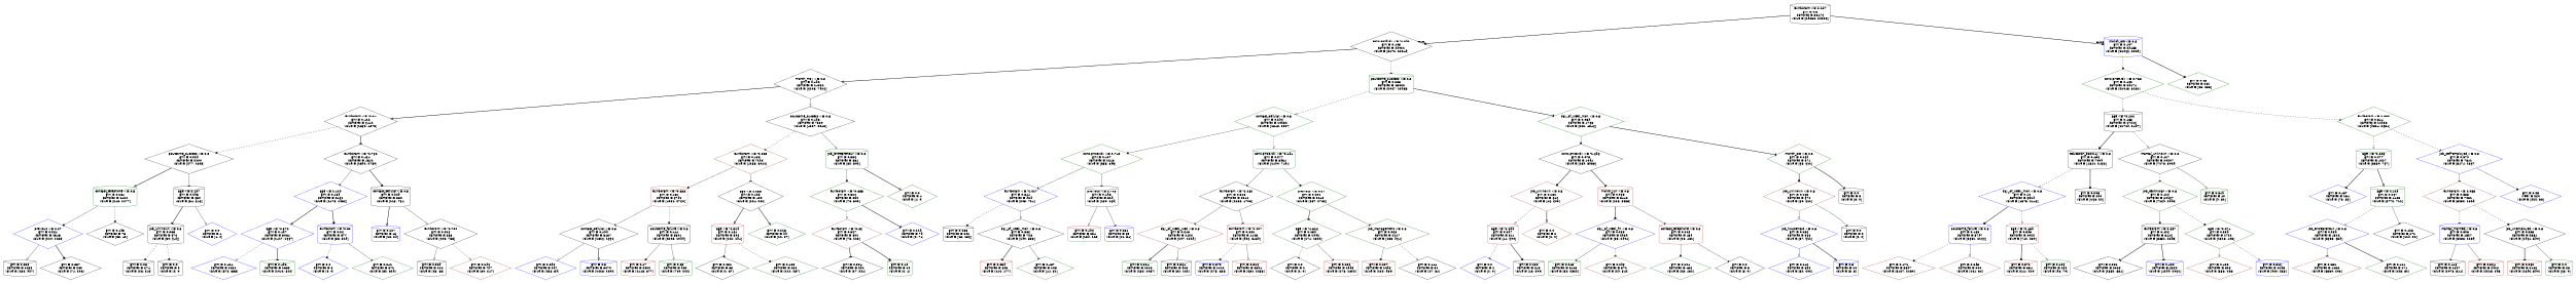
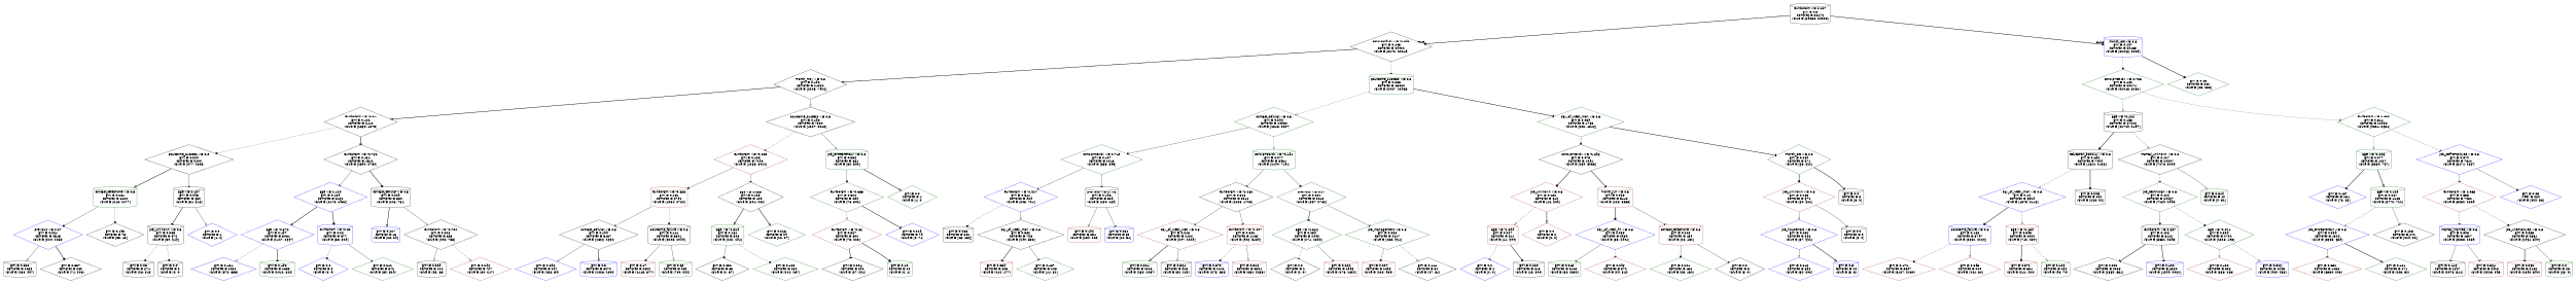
  digraph {
    node [color=black fontname=helvetica shape=diamond]
    edge [arrowhead=tee fontname=helvetica style=solid]
    n1 [label="euribor3m <= 0.107\ngini = 0.5\nsamples = 58476\nvalue = [29238, 29238]" shape=cylinder]
    n2 [label="cons.conf.idx <= -1.091\ngini = 0.405\nsamples = 29021\nvalue = [8172, 20849]"]
    n3 [color=blue label="month_oct <= 0.5\ngini = 0.407\nsamples = 29455\nvalue = [21066, 8389]" shape=cylinder]
    n4 [label="month_may <= 0.5\ngini = 0.492\nsamples = 14021\nvalue = [6105, 7916]"]
    n5 [color=darkgreen label="poutcome_success <= 0.5\ngini = 0.238\nsamples = 15000\nvalue = [2067, 12933]" shape=cylinder]
    n6 [color=darkgreen label="cons.price.idx <= 0.755\ngini = 0.402\nsamples = 29174\nvalue = [21043, 8131]"]
    n7 [color=darkgreen label="gini = 0.15\nsamples = 281\nvalue = [23, 258]"]
    n8 [label="euribor3m <= -0.84\ngini = 0.412\nsamples = 6441\nvalue = [1868, 4573]"]
    n9 [label="poutcome_success <= 0.5\ngini = 0.493\nsamples = 7580\nvalue = [4237, 3343]"]
    n10 [color=darkgreen label="contact_cellular <= 0.5\ngini = 0.296\nsamples = 10232\nvalue = [1845, 8387]"]
    n11 [color=darkgreen label="day_of_week_mon <= 0.5\ngini = 0.089\nsamples = 4768\nvalue = [222, 4546]"]
    n12 [label="poutcome_success <= 0.5\ngini = 0.229\nsamples = 2100\nvalue = [277, 1823]"]
    n13 [label="euribor3m <= -0.762\ngini = 0.464\nsamples = 4341\nvalue = [1591, 2750]"]
    n14 [color=brown label="euribor3m <= -0.855\ngini = 0.488\nsamples = 7196\nvalue = [4155, 3041]"]
    n15 [color=darkgreen label="job_entrepreneur <= 0.5\ngini = 0.336\nsamples = 384\nvalue = [82, 302]" shape=cylinder]
    n16 [color=darkgreen label="contact_telephone <= 0.5\ngini = 0.284\nsamples = 1420\nvalue = [243, 1177]" shape=cylinder]
    n17 [label="age <= 2.497\ngini = 0.095\nsamples = 680\nvalue = [34, 646]" shape=cylinder]
    n18 [color=blue label="age <= 1.419\ngini = 0.489\nsamples = 3461\nvalue = [1475, 1986]"]
    n19 [label="contact_cellular <= 0.5\ngini = 0.229\nsamples = 880\nvalue = [116, 764]" shape=cylinder]
    n20 [color=blue label="previous <= 0.27\ngini = 0.264\nsamples = 1345\nvalue = [210, 1135]"]
    n21 [label="gini = 0.493\nsamples = 75\nvalue = [33, 42]"]
    n22 [label="job_unknown <= 0.5\ngini = 0.085\nsamples = 676\nvalue = [30, 646]" shape=cylinder]
    n23 [color=blue label="gini = 0.0\nsamples = 4\nvalue = [4, 0]"]
    n24 [label="gini = 0.223\nsamples = 1063\nvalue = [136, 927]" shape=cylinder]
    n25 [label="gini = 0.387\nsamples = 282\nvalue = [74, 208]"]
    n26 [label="gini = 0.08\nsamples = 674\nvalue = [28, 646]" shape=cylinder]
    n27 [label="gini = 0.0\nsamples = 2\nvalue = [2, 0]" shape=cylinder]
    n28 [color=blue label="age <= -0.572\ngini = 0.497\nsamples = 3084\nvalue = [1417, 1667]"]
    n29 [color=blue label="euribor3m <= -0.83\ngini = 0.26\nsamples = 377\nvalue = [58, 319]" shape=cylinder]
    n30 [color=blue label="gini = 0.427\nsamples = 42\nvalue = [13, 29]" shape=cylinder]
    n31 [label="euribor3m <= -0.752\ngini = 0.216\nsamples = 838\nvalue = [103, 735]"]
    n32 [color=blue label="gini = 0.424\nsamples = 1231\nvalue = [376, 855]"]
    n33 [color=darkgreen label="gini = 0.492\nsamples = 1853\nvalue = [1041, 812]" shape=cylinder]
    n34 [color=blue label="gini = 0.0\nsamples = 6\nvalue = [6, 0]"]
    n35 [color=darkgreen label="gini = 0.241\nsamples = 371\nvalue = [52, 319]"]
    n36 [label="gini = 0.329\nsamples = 111\nvalue = [23, 88]" shape=cylinder]
    n37 [color=brown label="gini = 0.196\nsamples = 727\nvalue = [80, 647]"]
    n38 [color=brown label="euribor3m <= -0.888\ngini = 0.482\nsamples = 6791\nvalue = [4031, 2760]" shape=cylinder]
    n39 [label="age <= 1.253\ngini = 0.425\nsamples = 405\nvalue = [124, 281]"]
    n40 [color=darkgreen label="euribor3m <= -0.855\ngini = 0.326\nsamples = 380\nvalue = [78, 302]"]
    n41 [color=darkgreen label="gini = 0.0\nsamples = 4\nvalue = [4, 0]"]
    n42 [label="contact_cellular <= 0.5\ngini = 0.499\nsamples = 3487\nvalue = [1826, 1661]"]
    n43 [label="poutcome_failure <= 0.5\ngini = 0.444\nsamples = 3304\nvalue = [2205, 1099]" shape=cylinder]
-   n44 [color=brown label="age <= -1.319\ngini = 0.464\nsamples = 306\nvalue = [112, 194]" shape=cylinder]
+   n44 [color=darkgreen label="age <= -1.319\ngini = 0.464\nsamples = 306\nvalue = [112, 194]" shape=cylinder]
    n45 [color=darkgreen label="gini = 0.213\nsamples = 99\nvalue = [12, 87]"]
    n46 [color=blue label="gini = 0.396\nsamples = 217\nvalue = [158, 59]"]
    n47 [color=blue label="gini = 0.5\nsamples = 3270\nvalue = [1668, 1602]" shape=cylinder]
    n48 [color=brown label="gini = 0.47\nsamples = 2322\nvalue = [1445, 877]" shape=cylinder]
    n49 [color=darkgreen label="gini = 0.35\nsamples = 982\nvalue = [760, 222]" shape=cylinder]
    n50 [label="gini = 0.051\nsamples = 38\nvalue = [1, 37]"]
    n51 [color=darkgreen label="gini = 0.485\nsamples = 268\nvalue = [111, 157]"]
    n52 [color=brown label="euribor3m <= -0.86\ngini = 0.367\nsamples = 301\nvalue = [73, 228]"]
    n53 [color=blue label="gini = 0.119\nsamples = 79\nvalue = [5, 74]"]
    n54 [label="gini = 0.354\nsamples = 291\nvalue = [67, 224]"]
    n55 [color=darkgreen label="gini = 0.48\nsamples = 10\nvalue = [6, 4]" shape=cylinder]
    n56 [color=darkgreen label="cons.price.idx <= 0.748\ngini = 0.407\nsamples = 1248\nvalue = [355, 893]"]
    n57 [color=darkgreen label="cons.price.idx <= -0.494\ngini = 0.277\nsamples = 8984\nvalue = [1490, 7494]" shape=cylinder]
    n58 [label="cons.price.idx <= -1.696\ngini = 0.075\nsamples = 4094\nvalue = [159, 3935]"]
    n59 [color=darkgreen label="month_oct <= 0.5\ngini = 0.169\nsamples = 674\nvalue = [63, 611]"]
    n60 [color=blue label="euribor3m <= -1.217\ngini = 0.344\nsamples = 929\nvalue = [205, 724]"]
    n61 [label="previous <= 1.706\ngini = 0.498\nsamples = 319\nvalue = [150, 169]" shape=cylinder]
    n62 [label="euribor3m <= -1.182\ngini = 0.313\nsamples = 5841\nvalue = [1133, 4708]"]
    n63 [color=darkgreen label="previous <= 0.27\ngini = 0.201\nsamples = 3143\nvalue = [357, 2786]"]
    n64 [label="gini = 0.138\nsamples = 201\nvalue = [15, 186]" shape=cylinder]
    n65 [label="day_of_week_mon <= 0.5\ngini = 0.386\nsamples = 728\nvalue = [190, 538]"]
    n66 [color=brown label="gini = 0.496\nsamples = 254\nvalue = [139, 115]" shape=cylinder]
    n67 [color=blue label="gini = 0.281\nsamples = 65\nvalue = [11, 54]" shape=cylinder]
    n68 [color=brown label="gini = 0.359\nsamples = 623\nvalue = [146, 477]" shape=cylinder]
    n69 [color=darkgreen label="gini = 0.487\nsamples = 105\nvalue = [44, 61]"]
    n70 [color=brown label="day_of_week_wed <= 0.5\ngini = 0.248\nsamples = 1426\nvalue = [207, 1219]"]
    n71 [color=brown label="euribor3m <= -1.127\ngini = 0.331\nsamples = 4415\nvalue = [926, 3489]" shape=cylinder]
    n72 [color=darkgreen label="age <= -1.816\ngini = 0.159\nsamples = 1996\nvalue = [174, 1822]"]
    n73 [color=darkgreen label="job_management <= 0.5\ngini = 0.268\nsamples = 1147\nvalue = [183, 964]"]
    n74 [color=darkgreen label="gini = 0.224\nsamples = 1213\nvalue = [156, 1057]" shape=cylinder]
    n75 [label="gini = 0.364\nsamples = 213\nvalue = [51, 162]" shape=cylinder]
    n76 [color=blue label="gini = 0.373\nsamples = 1111\nvalue = [275, 836]" shape=cylinder]
    n77 [color=brown label="gini = 0.316\nsamples = 3304\nvalue = [651, 2653]" shape=cylinder]
    n78 [label="gini = 0.0\nsamples = 1\nvalue = [1, 0]"]
    n79 [color=brown label="gini = 0.158\nsamples = 1995\nvalue = [173, 1822]" shape=cylinder]
    n80 [color=brown label="gini = 0.257\nsamples = 1096\nvalue = [166, 930]" shape=cylinder]
    n81 [label="gini = 0.444\nsamples = 51\nvalue = [17, 34]"]
    n82 [color=brown label="job_unknown <= 0.5\ngini = 0.132\nsamples = 646\nvalue = [46, 600]"]
    n83 [color=brown label="month_jun <= 0.5\ngini = 0.063\nsamples = 3448\nvalue = [113, 3335]" shape=cylinder]
    n84 [color=brown label="job_unknown <= 0.5\ngini = 0.163\nsamples = 671\nvalue = [60, 611]"]
    n85 [label="gini = 0.0\nsamples = 3\nvalue = [3, 0]" shape=cylinder]
    n86 [color=brown label="age <= -1.899\ngini = 0.127\nsamples = 644\nvalue = [44, 600]" shape=cylinder]
    n87 [color=brown label="gini = 0.0\nsamples = 2\nvalue = [2, 0]"]
    n88 [color=blue label="day_of_week_fri <= 0.5\ngini = 0.055\nsamples = 2989\nvalue = [85, 2904]"]
    n89 [color=brown label="contact_telephone <= 0.5\ngini = 0.115\nsamples = 459\nvalue = [28, 431]" shape=cylinder]
    n90 [color=blue label="gini = 0.0\nsamples = 1\nvalue = [1, 0]"]
    n91 [label="gini = 0.125\nsamples = 643\nvalue = [43, 600]" shape=cylinder]
    n92 [color=darkgreen label="gini = 0.045\nsamples = 2418\nvalue = [56, 2362]" shape=cylinder]
    n93 [color=brown label="gini = 0.096\nsamples = 571\nvalue = [29, 542]"]
    n94 [color=darkgreen label="gini = 0.104\nsamples = 456\nvalue = [25, 431]"]
    n95 [label="gini = 0.0\nsamples = 3\nvalue = [3, 0]"]
    n96 [color=blue label="job_housemaid <= 0.5\ngini = 0.156\nsamples = 668\nvalue = [57, 611]"]
    n97 [label="gini = 0.0\nsamples = 3\nvalue = [3, 0]" shape=cylinder]
    n98 [color=blue label="gini = 0.146\nsamples = 658\nvalue = [52, 606]"]
    n99 [color=blue label="gini = 0.5\nsamples = 10\nvalue = [5, 5]" shape=cylinder]
    n100 [label="age <= -0.406\ngini = 0.435\nsamples = 17216\nvalue = [11719, 5497]" shape=cylinder]
    n101 [color=darkgreen label="euribor3m <= 1.002\ngini = 0.344\nsamples = 11958\nvalue = [9324, 2634]"]
    n102 [label="education_basic.4y <= 0.5\ngini = 0.456\nsamples = 7009\nvalue = [4541, 2468]" shape=cylinder]
    n103 [label="marital_unknown <= 0.5\ngini = 0.417\nsamples = 10207\nvalue = [7178, 3029]"]
    n104 [color=darkgreen label="age <= -1.236\ngini = 0.277\nsamples = 4617\nvalue = [3850, 767]" shape=cylinder]
    n105 [color=blue label="job_self-employed <= 0.5\ngini = 0.379\nsamples = 7341\nvalue = [5474, 1867]"]
    n106 [color=blue label="day_of_week_mon <= 0.5\ngini = 0.46\nsamples = 6819\nvalue = [4373, 2446]"]
    n107 [label="gini = 0.205\nsamples = 190\nvalue = [168, 22]" shape=cylinder]
    n108 [color=darkgreen label="job_technician <= 0.5\ngini = 0.416\nsamples = 10167\nvalue = [7169, 2998]"]
    n109 [color=darkgreen label="gini = 0.349\nsamples = 40\nvalue = [9, 31]" shape=cylinder]
    n110 [color=blue label="poutcome_failure <= 0.5\ngini = 0.468\nsamples = 5797\nvalue = [3631, 2166]" shape=cylinder]
    n111 [color=brown label="age <= -0.489\ngini = 0.398\nsamples = 1022\nvalue = [742, 280]" shape=cylinder]
    n112 [color=brown label="gini = 0.471\nsamples = 5597\nvalue = [3467, 2130]"]
    n113 [color=brown label="gini = 0.295\nsamples = 200\nvalue = [164, 36]"]
    n114 [color=brown label="gini = 0.371\nsamples = 854\nvalue = [644, 210]" shape=cylinder]
    n115 [color=darkgreen label="gini = 0.486\nsamples = 168\nvalue = [98, 70]" shape=cylinder]
    n116 [label="euribor3m <= 0.657\ngini = 0.426\nsamples = 8446\nvalue = [5851, 2595]" shape=cylinder]
    n117 [color=darkgreen label="age <= -0.074\ngini = 0.359\nsamples = 1721\nvalue = [1318, 403]"]
    n118 [label="gini = 0.381\nsamples = 2086\nvalue = [1552, 534]"]
    n119 [color=blue label="gini = 0.438\nsamples = 6360\nvalue = [4299, 2061]" shape=cylinder]
    n120 [color=brown label="gini = 0.435\nsamples = 526\nvalue = [358, 168]"]
    n121 [color=blue label="gini = 0.316\nsamples = 1195\nvalue = [960, 235]" shape=cylinder]
    n122 [color=blue label="gini = 0.487\nsamples = 134\nvalue = [78, 56]"]
    n123 [color=darkgreen label="age <= 1.419\ngini = 0.267\nsamples = 4483\nvalue = [3772, 711]" shape=cylinder]
    n124 [color=brown label="euribor3m <= 1.055\ngini = 0.383\nsamples = 7081\nvalue = [5252, 1829]"]
    n125 [color=blue label="gini = 0.25\nweek = 260\nvalue = [222, 38]"]
    n126 [color=blue label="job_entrepreneur <= 0.5\ngini = 0.259\nsamples = 4312\nvalue = [3653, 659]"]
    n127 [label="gini = 0.423\nsamples = 171\nvalue = [119, 52]"]
    n128 [color=brown label="gini = 0.251\nsamples = 4138\nvalue = [3530, 608]"]
    n129 [color=darkgreen label="gini = 0.414\nsamples = 174\nvalue = [123, 51]"]
    n130 [color=blue label="marital_married <= 0.5\ngini = 0.398\nsamples = 4527\nvalue = [3288, 1239]" shape=cylinder]
    n131 [label="job_unemployed <= 0.5\ngini = 0.355\nsamples = 2554\nvalue = [1964, 590]"]
    n132 [label="gini = 0.446\nsamples = 1617\nvalue = [1073, 544]" shape=cylinder]
    n133 [color=brown label="gini = 0.364\nsamples = 2910\nvalue = [2215, 695]" shape=cylinder]
    n134 [color=brown label="gini = 0.362\nsamples = 2486\nvalue = [1896, 590]" shape=cylinder]
    n135 [color=darkgreen label="gini = 0.0\nsamples = 68\nvalue = [68, 0]" shape=cylinder]
    n1 -> n2 [arrowhead=dot headlabel=True labelangle=45 labeldistance=2.5 style=bold]
    n1 -> n3 [arrowhead=dot headlabel=False labelangle=-45 labeldistance=2.5 style=bold]
    n2 -> n4 [arrowhead=onormal style=bold]
    n2 -> n5 [style=dashed]
    n3 -> n6 [arrowhead=dot style=dashed]
    n3 -> n7 [arrowhead=dot style=bold]
    n4 -> n8 [arrowhead=onormal style=bold]
    n4 -> n9 [arrowhead=onormal]
    n5 -> n10 [arrowhead=onormal style=dashed]
    n5 -> n11 [style=bold]
    n6 -> n100 [arrowhead=onormal style=dashed]
    n6 -> n101 [style=dashed]
    n8 -> n12 [arrowhead=dot style=dashed]
    n8 -> n13 [style=bold]
    n9 -> n14 [style=dashed]
    n9 -> n15 [arrowhead=onormal]
    n10 -> n56 [arrowhead=dot]
    n10 -> n57 [arrowhead=onormal style=dashed]
    n11 -> n58 [arrowhead=dot]
    n11 -> n59 [style=bold]
    n12 -> n16 [arrowhead=onormal style=bold]
    n12 -> n17
    n13 -> n18
    n13 -> n19 [arrowhead=dot style=bold]
    n14 -> n38 [arrowhead=dot]
    n14 -> n39
    n15 -> n40 [arrowhead=dot]
    n15 -> n41 [arrowhead=onormal style=bold]
    n16 -> n20 [arrowhead=dot]
    n16 -> n21 [arrowhead=dot style=dashed]
    n17 -> n22 [style=bold]
    n17 -> n23 [arrowhead=onormal]
    n18 -> n28 [arrowhead=onormal style=bold]
    n18 -> n29 [arrowhead=dot style=bold]
    n19 -> n30 [arrowhead=onormal style=bold]
    n19 -> n31 [arrowhead=onormal]
    n20 -> n24 [arrowhead=onormal]
    n20 -> n25 [arrowhead=dot style=bold]
    n22 -> n26 [arrowhead=dot style=dashed]
    n22 -> n27 [arrowhead=dot style=dashed]
    n28 -> n32 [arrowhead=onormal style=dashed]
    n28 -> n33 [style=bold]
    n29 -> n34 [arrowhead=dot style=dashed]
    n29 -> n35
    n31 -> n36 [arrowhead=onormal]
    n31 -> n37 [arrowhead=onormal style=dashed]
    n38 -> n42
    n38 -> n43 [arrowhead=dot style=dashed]
    n39 -> n44 [arrowhead=onormal style=bold]
    n39 -> n45 [arrowhead=onormal style=bold]
    n40 -> n52 [arrowhead=onormal style=dashed]
    n40 -> n53 [style=bold]
    n42 -> n46 [arrowhead=onormal]
    n42 -> n47 [arrowhead=onormal style=bold]
    n43 -> n48 [arrowhead=dot]
    n43 -> n49 [arrowhead=onormal]
    n44 -> n50 [arrowhead=dot]
    n44 -> n51 [arrowhead=dot style=dashed]
    n52 -> n54 [style=bold]
    n52 -> n55 [arrowhead=dot style=bold]
    n56 -> n60
    n56 -> n61
    n57 -> n62
    n57 -> n63 [arrowhead=dot]
    n58 -> n82 [arrowhead=dot style=bold]
    n58 -> n83 [style=bold]
    n59 -> n84 [arrowhead=dot style=bold]
    n59 -> n85 [style=bold]
    n60 -> n64 [arrowhead=dot style=dashed]
    n60 -> n65 [arrowhead=onormal]
    n61 -> n66 [arrowhead=onormal]
    n61 -> n67
    n62 -> n70
    n62 -> n71
    n63 -> n72 [style=bold]
    n63 -> n73
    n65 -> n68 [style=bold]
    n65 -> n69
    n70 -> n74 [arrowhead=onormal style=bold]
    n70 -> n75 [arrowhead=onormal]
    n71 -> n76 [arrowhead=dot style=dashed]
    n71 -> n77 [arrowhead=onormal]
    n72 -> n78 [style=dashed]
    n72 -> n79
    n73 -> n80 [arrowhead=dot]
    n73 -> n81 [arrowhead=onormal style=dashed]
    n82 -> n86 [arrowhead=onormal style=dashed]
    n82 -> n87 [arrowhead=onormal style=bold]
    n83 -> n88 [arrowhead=dot style=bold]
    n83 -> n89
    n84 -> n96 [arrowhead=onormal]
    n84 -> n97
    n86 -> n90 [style=dashed]
    n86 -> n91 [arrowhead=dot style=bold]
    n88 -> n92
    n88 -> n93 [style=dashed]
    n89 -> n94 [arrowhead=dot]
    n89 -> n95
    n96 -> n98 [arrowhead=onormal]
    n96 -> n99 [arrowhead=onormal style=bold]
    n100 -> n102 [arrowhead=dot style=bold]
    n100 -> n103 [arrowhead=onormal style=dashed]
    n101 -> n104 [arrowhead=onormal style=dashed]
    n101 -> n105 [style=dashed]
    n102 -> n106 [arrowhead=onormal style=dashed]
    n102 -> n107 [arrowhead=dot style=bold]
    n103 -> n108 [style=dashed]
    n103 -> n109 [arrowhead=onormal]
    n104 -> n122 [style=bold]
    n104 -> n123 [arrowhead=onormal style=bold]
    n105 -> n124
    n105 -> n125 [arrowhead=dot]
    n106 -> n110 [arrowhead=dot style=bold]
    n106 -> n111 [arrowhead=onormal style=dashed]
    n108 -> n116 [arrowhead=dot]
    n108 -> n117 [arrowhead=dot style=dashed]
    n110 -> n112 [arrowhead=dot style=dashed]
    n110 -> n113 [arrowhead=onormal]
    n111 -> n114 [arrowhead=dot style=bold]
    n111 -> n115 [arrowhead=onormal style=dashed]
    n116 -> n118 [style=bold]
    n116 -> n119 [style=bold]
    n117 -> n120 [arrowhead=onormal style=dashed]
    n117 -> n121 [arrowhead=onormal style=dashed]
    n123 -> n126 [arrowhead=onormal style=dashed]
    n123 -> n127
    n124 -> n130 [style=dashed]
    n124 -> n131 [arrowhead=dot style=dashed]
    n126 -> n128
    n126 -> n129 [arrowhead=onormal style=bold]
    n130 -> n132
    n130 -> n133
    n131 -> n134 [style=bold]
    n131 -> n135
  }
